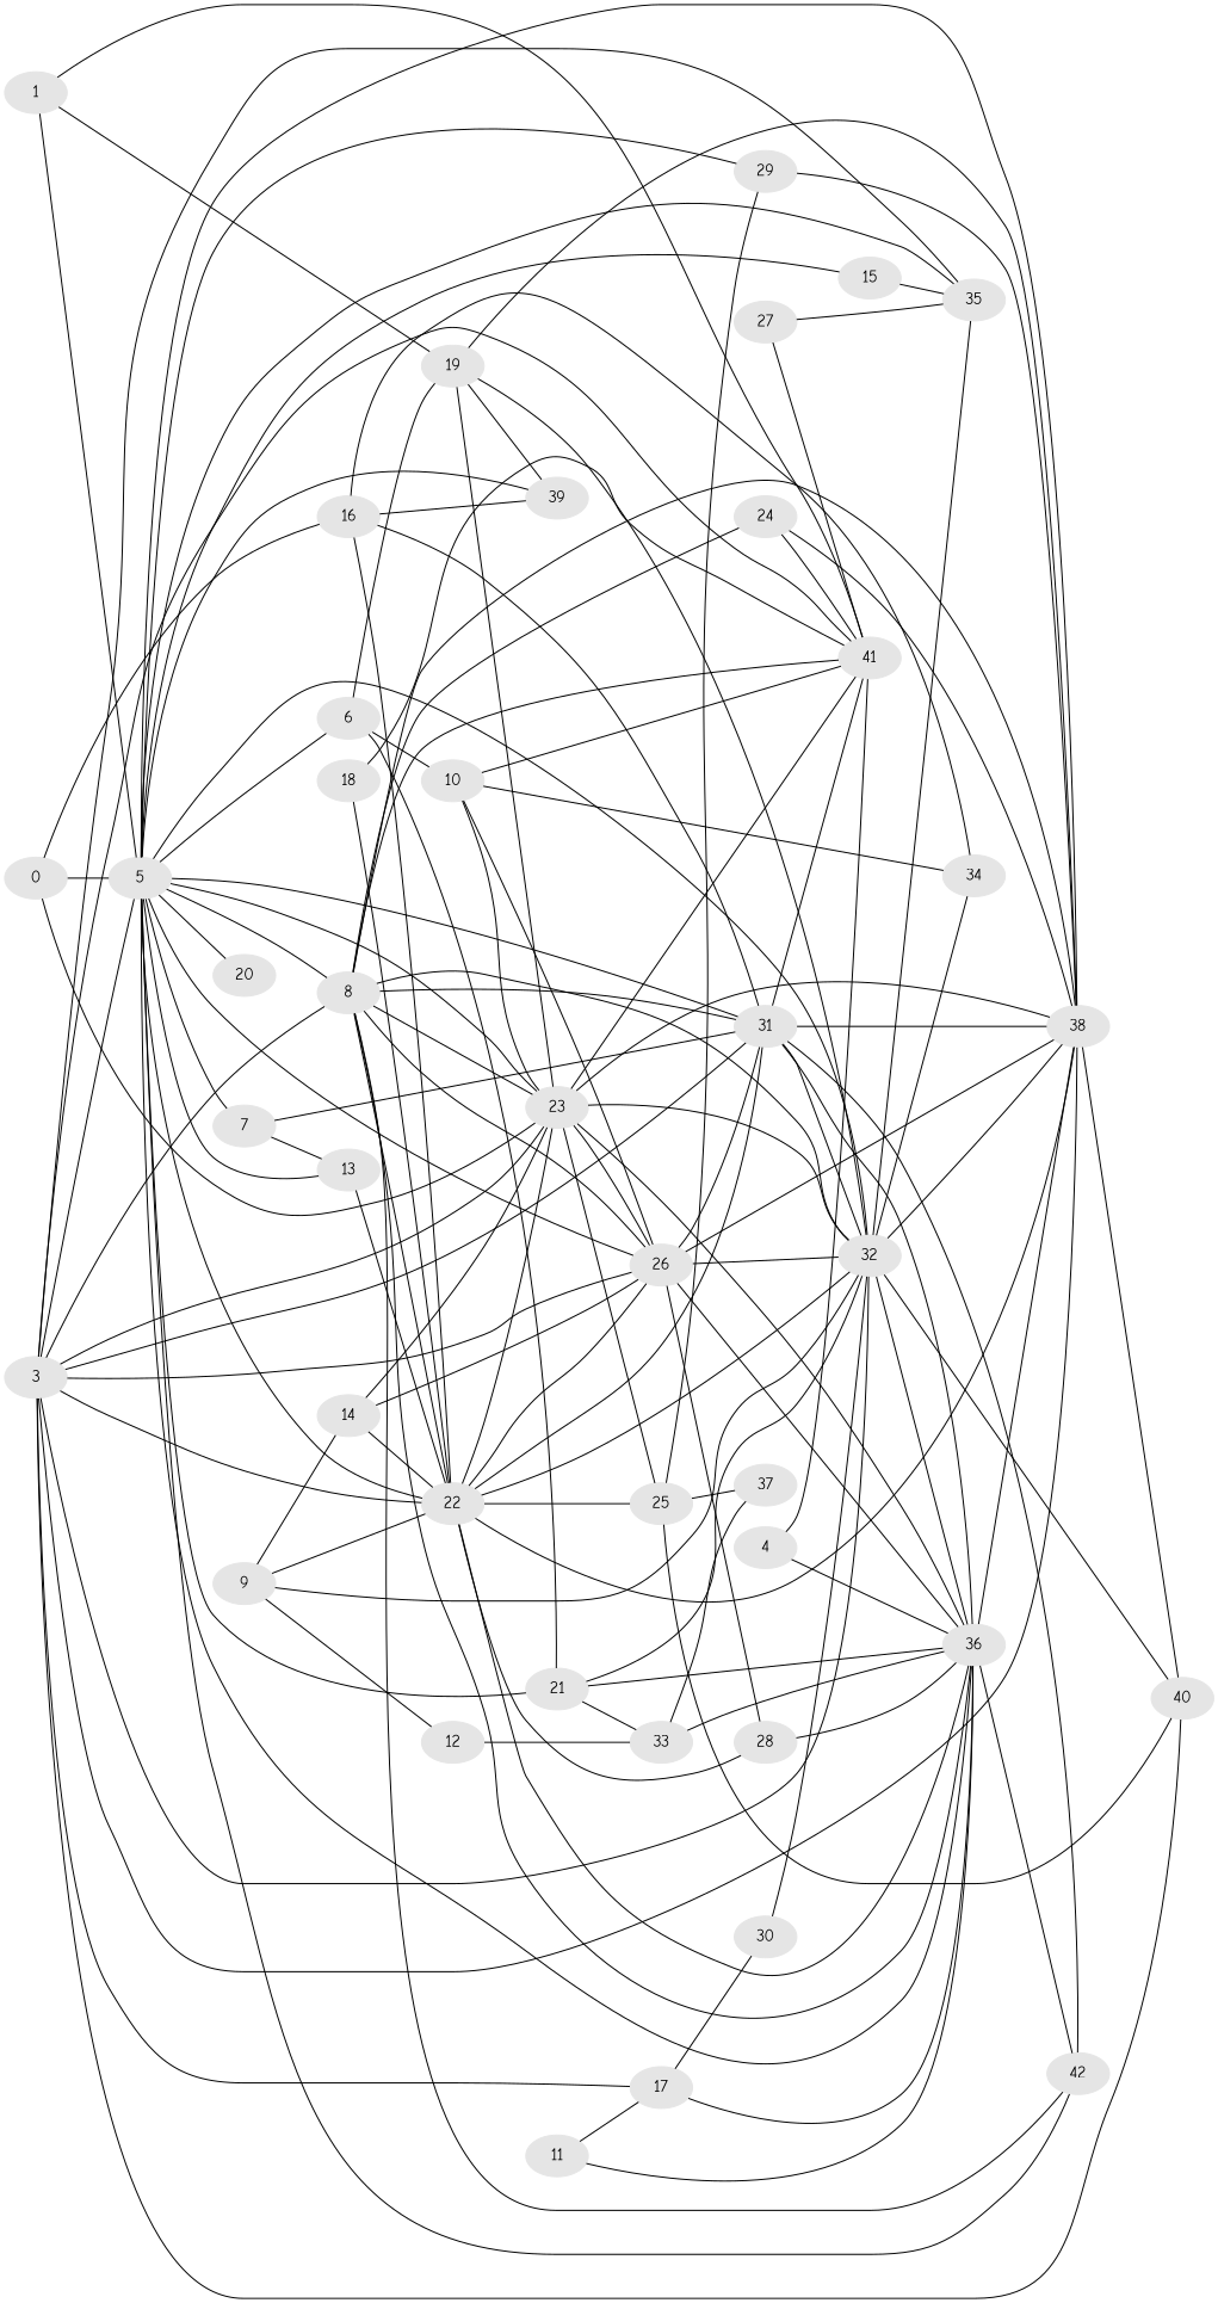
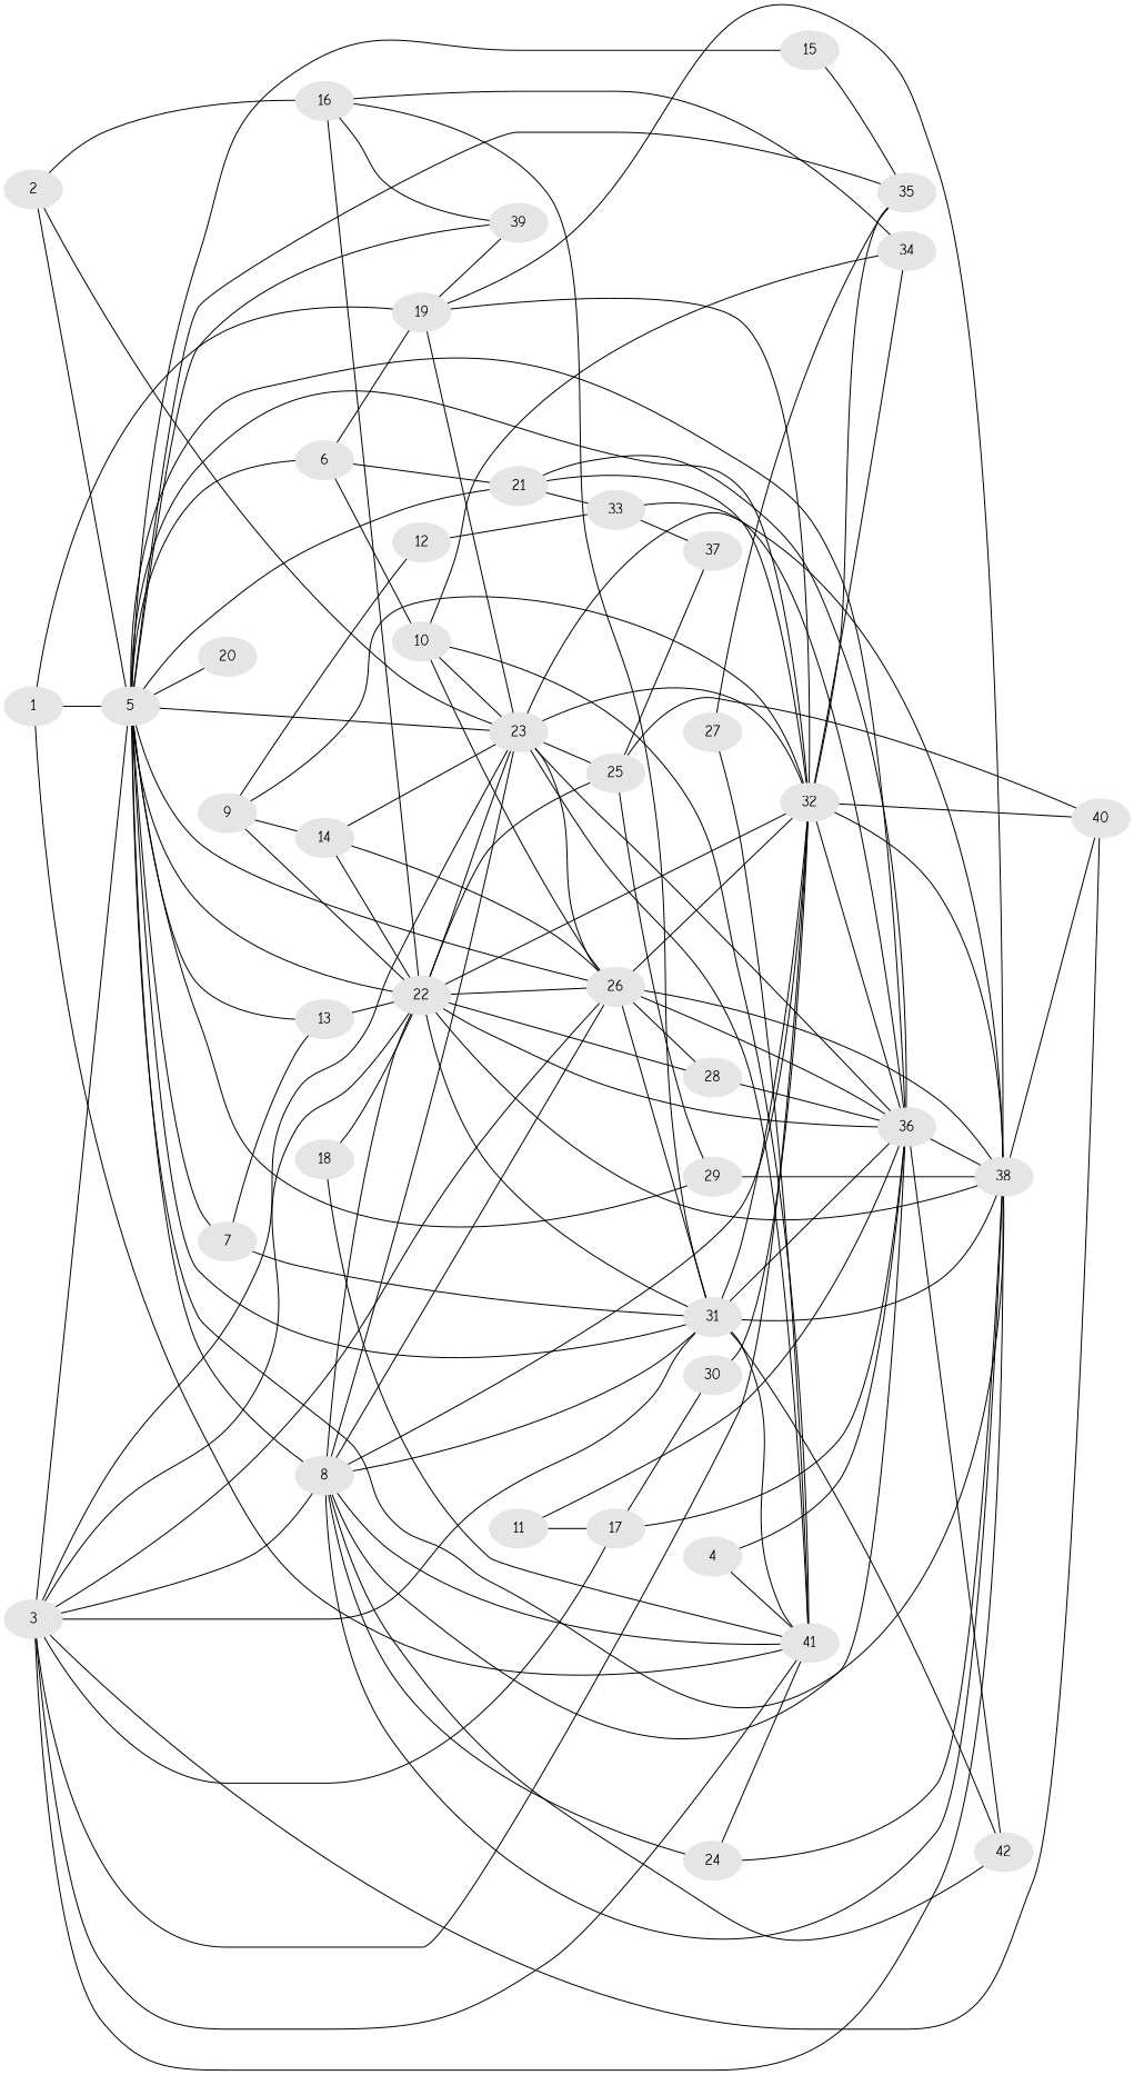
  graph {
    fontname="Comic Neue"
    rankdir=LR
    node [color=gray90 fontname="Comic Neue" style=filled]
    edge [fontname="Comic Neue" weight=1.0]
    1
    5
    19
    41
    23
    8
    22
    26
    31
    32
    35
    36
    38
    6
    7
    13
    15
    20
    21
    29
    39
    42
-   2 [label=0]
+   2
    16
    34
    25
    3
    17
    40
    24
    30
    28
    4
    10
    33
    9
    12
    14
    11
    37
    18
    27
    1 -- 5
    1 -- 19
    1 -- 41
    5 -- 23 [weight=3.0]
    5 -- 8
    5 -- 22
    5 -- 26
    5 -- 31
    5 -- 32
    5 -- 35
    5 -- 36
    5 -- 38
    5 -- 6
    5 -- 7
    5 -- 13 [weight=2.0]
    5 -- 15
    5 -- 20
    5 -- 21
    5 -- 29
    5 -- 39
-   5 -- 42
    19 -- 23
    19 -- 32
    19 -- 38
    19 -- 39
    23 -- 41 [weight=2.0]
    23 -- 26
    23 -- 32
    23 -- 36
    23 -- 38 [weight=2.0]
    23 -- 25
    8 -- 41
    8 -- 23 [weight=2.0]
    8 -- 22
    8 -- 26
    8 -- 31
    8 -- 32 [weight=2.0]
    8 -- 36
    8 -- 38
    8 -- 42
    8 -- 24
    22 -- 23 [weight=2.0]
    22 -- 26
    22 -- 31
    22 -- 32 [weight=2.0]
    22 -- 36
    22 -- 38 [weight=2.0]
    22 -- 25
    22 -- 28
    26 -- 31 [weight=2.0]
    26 -- 32 [weight=2.0]
    26 -- 36
    26 -- 38
    26 -- 28
    31 -- 41
    31 -- 32
    31 -- 36 [weight=2.0]
    31 -- 38 [weight=2.0]
    31 -- 42
    32 -- 35 [weight=2.0]
    32 -- 36 [weight=2.0]
    32 -- 38 [weight=2.0]
    32 -- 34
    32 -- 40
    36 -- 38
    36 -- 42
    38 -- 40
    6 -- 19
    6 -- 21
    6 -- 10
    7 -- 31
    7 -- 13
    13 -- 22
    15 -- 35
    21 -- 32
    21 -- 36
    21 -- 33
    29 -- 38
    2 -- 5
    2 -- 23
    2 -- 16
    16 -- 22
    16 -- 31
    16 -- 39
    16 -- 34
    25 -- 29
    25 -- 40
    25 -- 37
    3 -- 5
    3 -- 41
    3 -- 23
    3 -- 8
    3 -- 22
    3 -- 26
    3 -- 31
    3 -- 32
-   3 -- 35
    3 -- 38
    3 -- 17
    3 -- 40
    17 -- 36
    17 -- 30
    24 -- 41
    24 -- 38
    30 -- 32
    28 -- 36
    4 -- 41
    4 -- 36
    10 -- 41
    10 -- 23
    10 -- 26
    10 -- 34
    33 -- 36
    33 -- 37
    9 -- 22
    9 -- 32
    9 -- 12
    9 -- 14
    12 -- 33
    14 -- 23
    14 -- 22
    14 -- 26
    11 -- 36
    11 -- 17
    18 -- 41
    18 -- 22
    27 -- 41
    27 -- 35
  }
